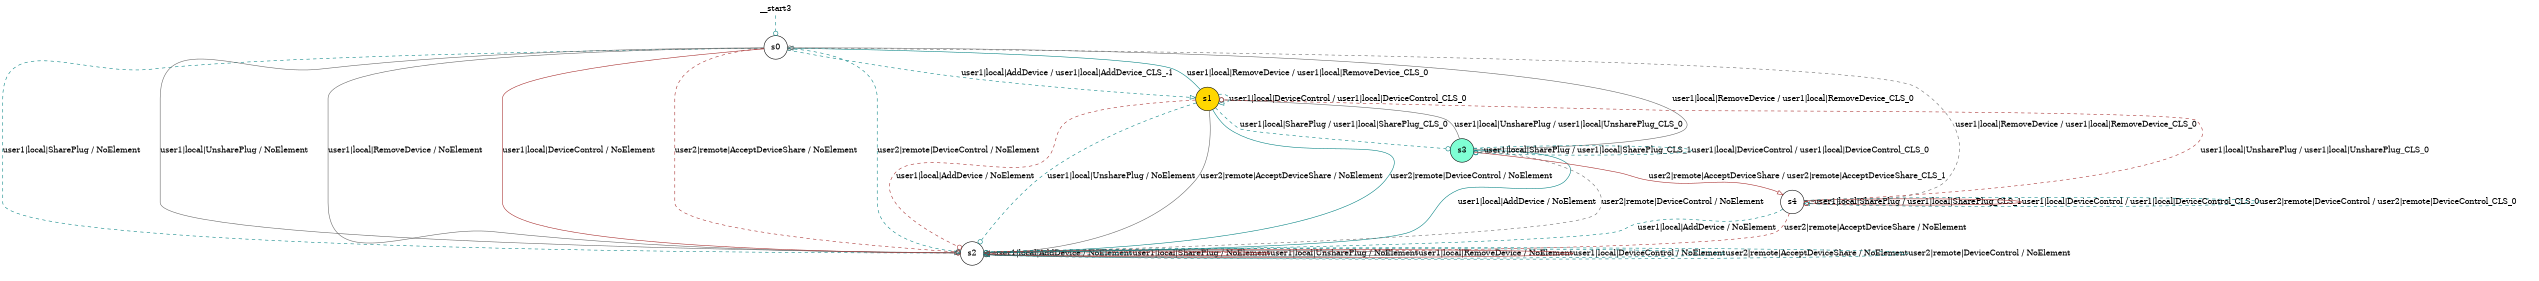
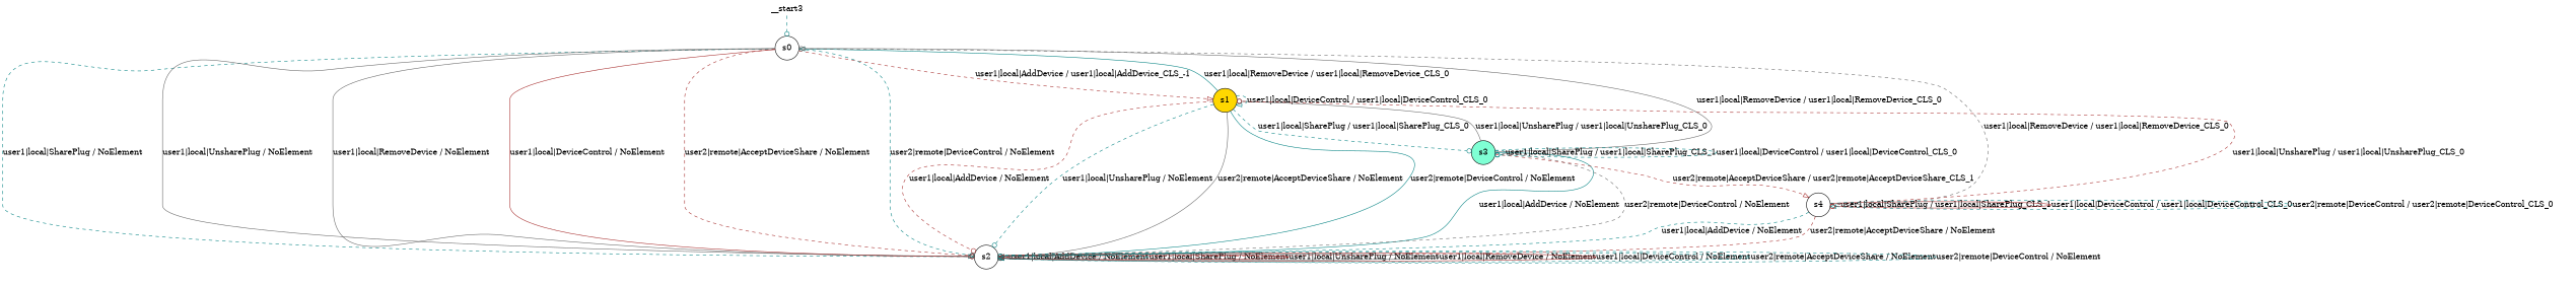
  digraph {
    node [fillcolor=white shape=circle style=filled]
    edge [arrowhead=odot color=teal style=dashed]
    n1 [label=s0]
    n2 [fillcolor=gold label=s1]
    n3 [label=s2]
    n4 [fillcolor=aquamarine label=s3]
    n5 [label=s4]
    n6 [height=0 label=__start3 shape=none width=0]
-   n1 -> n2 [arrowhead=onormal label="user1|local|AddDevice / user1|local|AddDevice_CLS_-1"]
+   n1 -> n2 [arrowhead=onormal color=brown label="user1|local|AddDevice / user1|local|AddDevice_CLS_-1"]
    n1 -> n3 [arrowhead=onormal label="user1|local|SharePlug / NoElement"]
    n1 -> n3 [arrowhead=onormal color=gray40 label="user1|local|UnsharePlug / NoElement" style=solid]
    n1 -> n3 [color=gray40 label="user1|local|RemoveDevice / NoElement" style=solid]
    n1 -> n3 [color=brown label="user1|local|DeviceControl / NoElement" style=solid]
    n1 -> n3 [color=brown label="user2|remote|AcceptDeviceShare / NoElement"]
    n1 -> n3 [label="user2|remote|DeviceControl / NoElement"]
    n2 -> n1 [arrowhead=onormal label="user1|local|RemoveDevice / user1|local|RemoveDevice_CLS_0" style=solid]
    n2 -> n2 [arrowhead=onormal label="user1|local|DeviceControl / user1|local|DeviceControl_CLS_0"]
    n2 -> n3 [color=brown label="user1|local|AddDevice / NoElement"]
    n2 -> n3 [label="user1|local|UnsharePlug / NoElement"]
    n2 -> n3 [arrowhead=onormal color=gray40 label="user2|remote|AcceptDeviceShare / NoElement" style=solid]
    n2 -> n3 [arrowhead=onormal label="user2|remote|DeviceControl / NoElement" style=solid]
    n2 -> n4 [label="user1|local|SharePlug / user1|local|SharePlug_CLS_0"]
    n3 -> n3 [arrowhead=onormal color=brown label="user1|local|AddDevice / NoElement" style=solid]
    n3 -> n3 [arrowhead=onormal label="user1|local|SharePlug / NoElement"]
    n3 -> n3 [color=brown label="user1|local|UnsharePlug / NoElement" style=solid]
    n3 -> n3 [arrowhead=onormal color=gray40 label="user1|local|RemoveDevice / NoElement" style=solid]
    n3 -> n3 [color=brown label="user1|local|DeviceControl / NoElement" style=solid]
    n3 -> n3 [label="user2|remote|AcceptDeviceShare / NoElement"]
    n3 -> n3 [arrowhead=onormal label="user2|remote|DeviceControl / NoElement"]
    n4 -> n1 [arrowhead=onormal color=gray40 label="user1|local|RemoveDevice / user1|local|RemoveDevice_CLS_0" style=solid]
    n4 -> n2 [color=gray40 label="user1|local|UnsharePlug / user1|local|UnsharePlug_CLS_0" style=solid]
    n4 -> n3 [label="user1|local|AddDevice / NoElement" style=solid]
    n4 -> n3 [color=gray40 label="user2|remote|DeviceControl / NoElement"]
    n4 -> n4 [label="user1|local|SharePlug / user1|local|SharePlug_CLS_1"]
    n4 -> n4 [label="user1|local|DeviceControl / user1|local|DeviceControl_CLS_0"]
-   n4 -> n5 [arrowhead=onormal color=brown label="user2|remote|AcceptDeviceShare / user2|remote|AcceptDeviceShare_CLS_1" style=solid]
+   n4 -> n5 [arrowhead=onormal color=brown label="user2|remote|AcceptDeviceShare / user2|remote|AcceptDeviceShare_CLS_1"]
    n5 -> n1 [color=gray40 label="user1|local|RemoveDevice / user1|local|RemoveDevice_CLS_0"]
    n5 -> n2 [color=brown label="user1|local|UnsharePlug / user1|local|UnsharePlug_CLS_0"]
    n5 -> n3 [label="user1|local|AddDevice / NoElement"]
    n5 -> n3 [arrowhead=onormal color=brown label="user2|remote|AcceptDeviceShare / NoElement"]
    n5 -> n5 [color=brown label="user1|local|SharePlug / user1|local|SharePlug_CLS_1"]
    n5 -> n5 [color=brown label="user1|local|DeviceControl / user1|local|DeviceControl_CLS_0" style=solid]
    n5 -> n5 [arrowhead=onormal label="user2|remote|DeviceControl / user2|remote|DeviceControl_CLS_0"]
    n6 -> n1
  }
